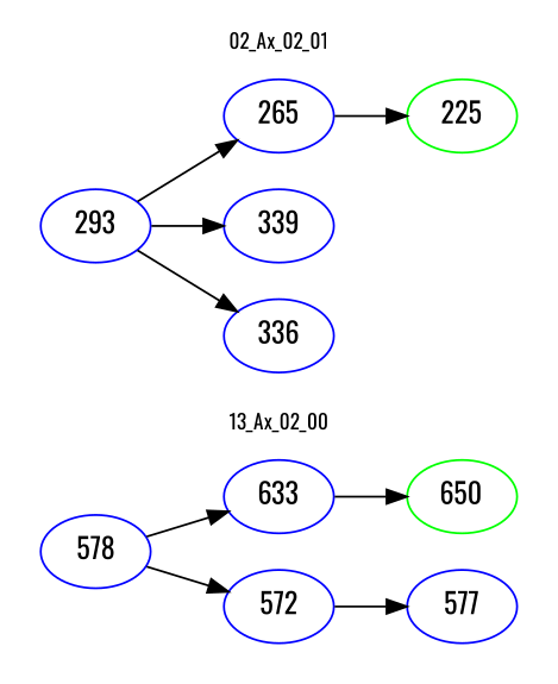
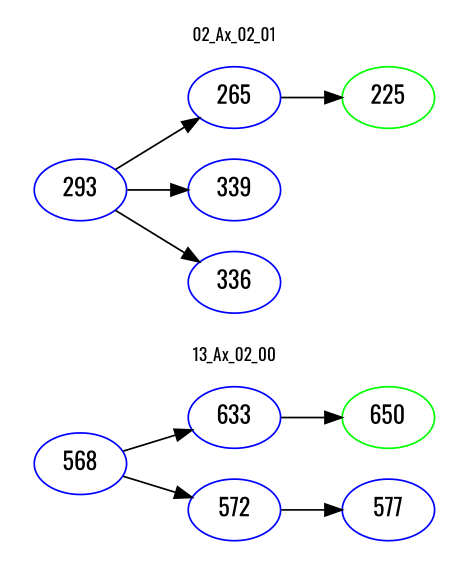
  digraph {
    fontname=Oswald
    rankdir=LR
    node [color=blue fontname=Oswald]
    edge [color=black fontname=Oswald]
-   n1 [label=578]
+   n1 [label=568]
    n2 [label=572]
    n3 [label=633]
    n4 [label=577]
    n5 [color=green label=650]
    n6 [label=293]
    n7 [label=336]
    n8 [label=339]
    n9 [label=265]
    n10 [color=green label=225]
    subgraph cluster_1 {
      color=white
      fontsize=10
      label="13_Ax_02_00"
      n1
      n2
      n3
      n4
      n5
    }
    subgraph cluster_2 {
      color=white
      fontsize=10
      label="02_Ax_02_01"
      n6
      n7
      n8
      n9
      n10
    }
    n1 -> n2
    n1 -> n3
    n2 -> n4
    n3 -> n5
    n6 -> n7
    n6 -> n8
    n6 -> n9
    n9 -> n10
  }
